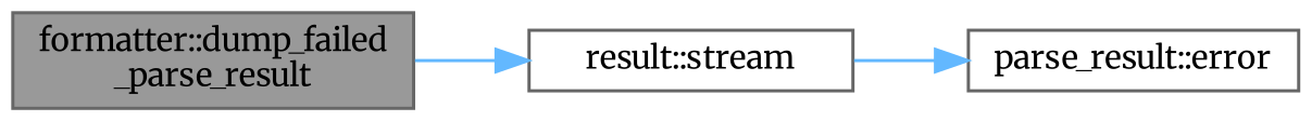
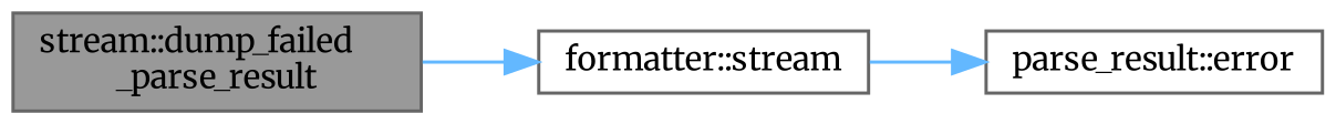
  digraph {
    fontname=Merriweather
    rankdir=LR
    node [color=grey40 fillcolor=white fontname=Merriweather fontsize=10 shape=box style=filled]
    edge [color=steelblue1 fontname=Merriweather fontsize=10 labelfontname=Helvetica labelfontsize=10 style=solid]
-   n1 [color=gray40 fillcolor=grey60 fontcolor=black height=0.2 label="formatter::dump_failed\l_parse_result" width=0.4]
-   n2 [height=0.2 label="result::stream" width=0.4]
+   n1 [color=gray40 fillcolor=grey60 fontcolor=black height=0.2 label="stream::dump_failed\l_parse_result" width=0.4]
+   n2 [height=0.2 label="formatter::stream" width=0.4]
    n3 [height=0.2 label="parse_result::error" width=0.4]
    n1 -> n2
    n2 -> n3
  }
